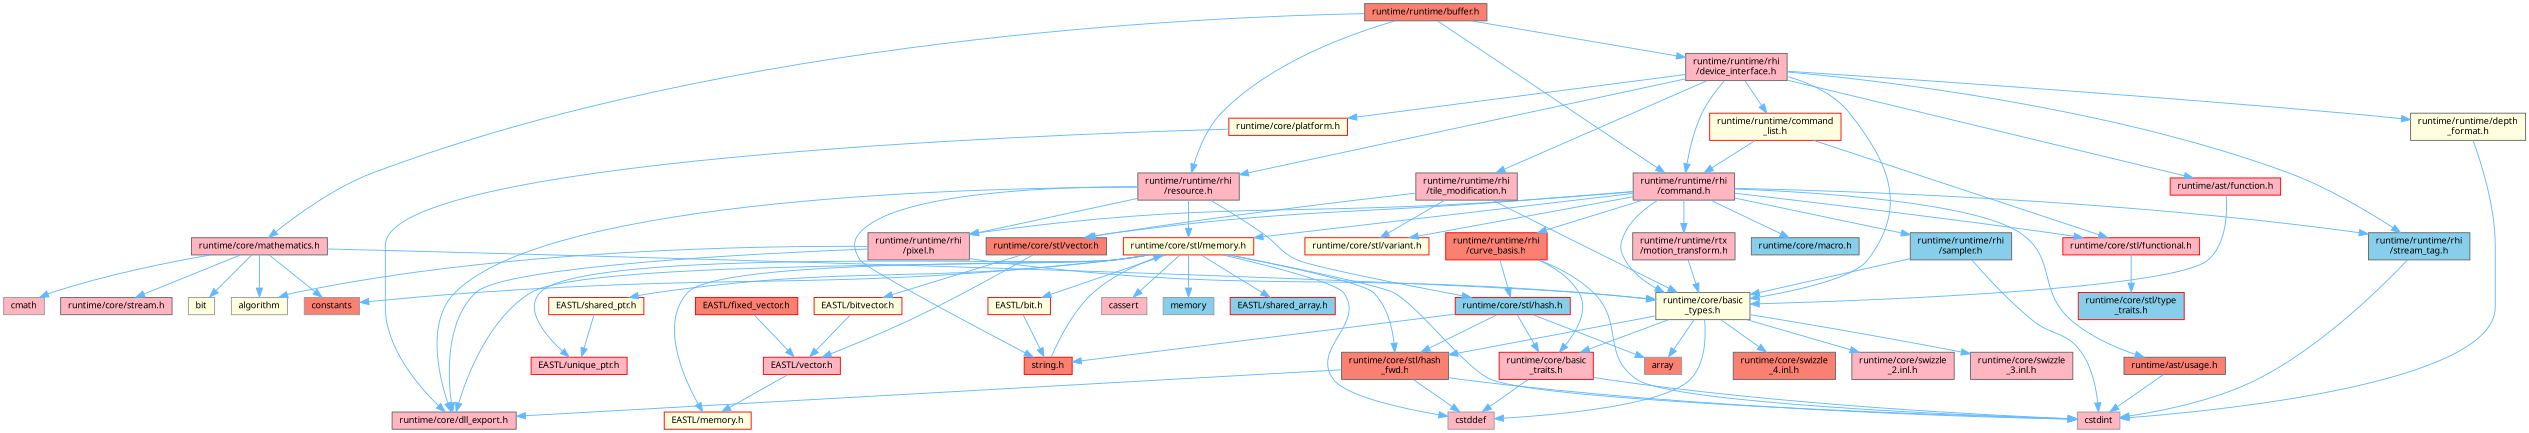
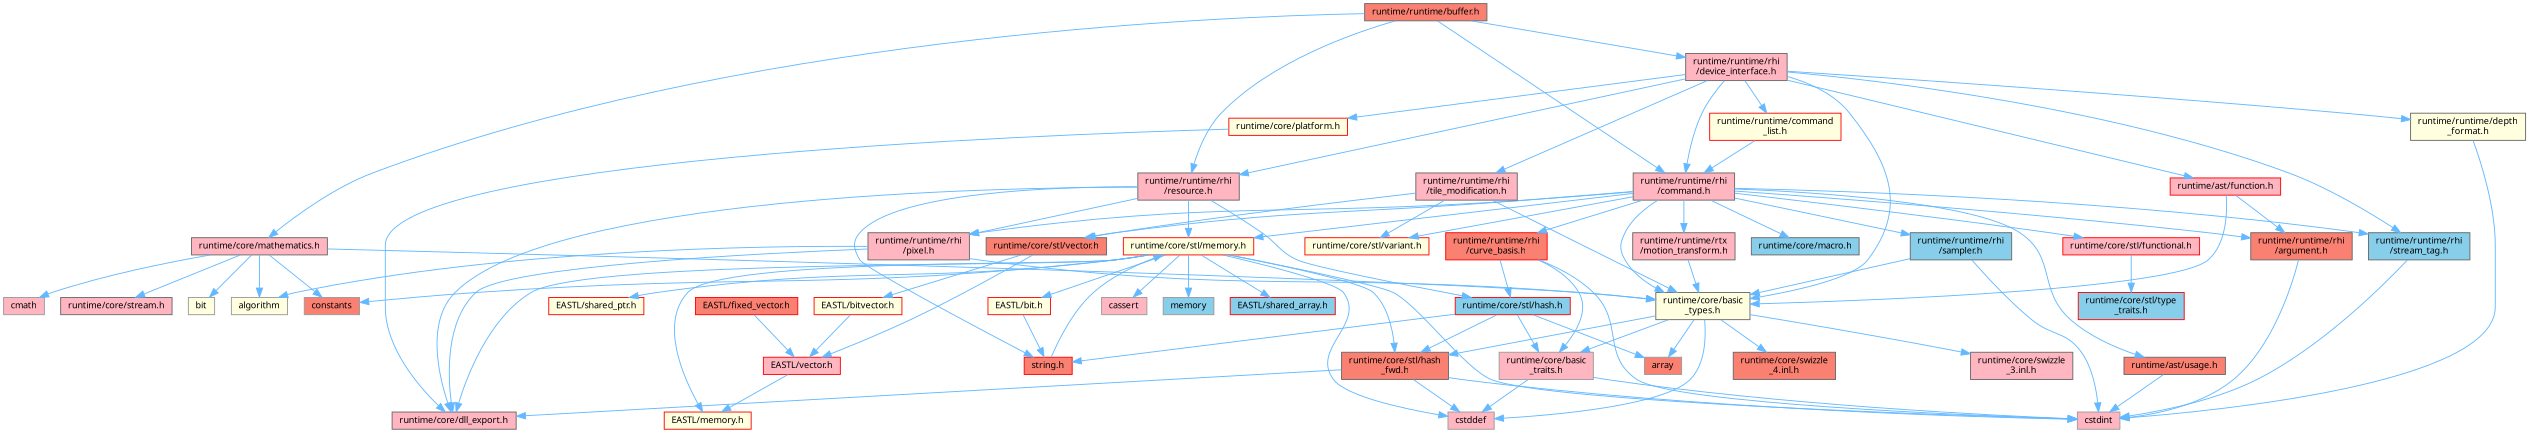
  digraph {
    fontname="Noto Sans"
    node [color=grey40 fillcolor=lightpink fontname="Noto Sans" fontsize=10 shape=box style=filled]
    edge [color=steelblue1 fontname="Noto Sans" fontsize=10 labelfontname=Helvetica labelfontsize=10 style=solid]
    n1 [color=gray40 fillcolor=salmon fontcolor=black height=0.2 label="runtime/runtime/buffer.h" width=0.4]
    n2 [height=0.2 label="runtime/core/mathematics.h" width=0.4]
    n3 [height=0.2 label="runtime/runtime/rhi\l/command.h" width=0.4]
    n4 [height=0.2 label="runtime/runtime/rhi\l/resource.h" width=0.4]
    n5 [height=0.2 label="runtime/runtime/rhi\l/device_interface.h" width=0.4]
    n6 [color=grey60 fillcolor=lightyellow height=0.2 label=bit width=0.4]
    n7 [color=grey60 height=0.2 label=cmath width=0.4]
    n8 [color=grey60 fillcolor=salmon height=0.2 label=constants width=0.4]
    n9 [color=grey60 fillcolor=lightyellow height=0.2 label=algorithm width=0.4]
    n10 [fillcolor=lightyellow height=0.2 label="runtime/core/basic\l_types.h" width=0.4]
    n11 [height=0.2 label="runtime/core/stream.h" width=0.4]
    n12 [fillcolor=skyblue height=0.2 label="runtime/core/macro.h" width=0.4]
    n13 [fillcolor=salmon height=0.2 label="runtime/core/stl/vector.h" width=0.4]
    n14 [color=red fillcolor=lightyellow height=0.2 label="runtime/core/stl/memory.h" width=0.4]
    n15 [color=red fillcolor=lightyellow height=0.2 label="runtime/core/stl/variant.h" width=0.4]
    n16 [color=red height=0.2 label="runtime/core/stl/functional.h" width=0.4]
    n17 [fillcolor=salmon height=0.2 label="runtime/ast/usage.h" width=0.4]
    n18 [height=0.2 label="runtime/runtime/rhi\l/pixel.h" width=0.4]
    n19 [fillcolor=skyblue height=0.2 label="runtime/runtime/rhi\l/stream_tag.h" width=0.4]
    n20 [fillcolor=skyblue height=0.2 label="runtime/runtime/rhi\l/sampler.h" width=0.4]
+   n21 [fillcolor=salmon height=0.2 label="runtime/runtime/rhi\l/argument.h" width=0.4]
    n22 [color=red fillcolor=salmon height=0.2 label="runtime/runtime/rhi\l/curve_basis.h" width=0.4]
    n23 [height=0.2 label="runtime/runtime/rtx\l/motion_transform.h" width=0.4]
    n24 [height=0.2 label="runtime/core/dll_export.h" width=0.4]
    n25 [color=red fillcolor=salmon height=0.2 label="string.h" width=0.4]
    n26 [color=red fillcolor=skyblue height=0.2 label="runtime/core/stl/hash.h" width=0.4]
    n27 [color=red fillcolor=lightyellow height=0.2 label="runtime/core/platform.h" width=0.4]
    n28 [color=red height=0.2 label="runtime/ast/function.h" width=0.4]
    n29 [height=0.2 label="runtime/runtime/rhi\l/tile_modification.h" width=0.4]
    n30 [color=red fillcolor=lightyellow height=0.2 label="runtime/runtime/command\l_list.h" width=0.4]
    n31 [fillcolor=lightyellow height=0.2 label="runtime/runtime/depth\l_format.h" width=0.4]
    n32 [color=grey60 height=0.2 label=cstddef width=0.4]
    n33 [color=grey60 fillcolor=salmon height=0.2 label=array width=0.4]
    n34 [fillcolor=salmon height=0.2 label="runtime/core/stl/hash\l_fwd.h" width=0.4]
-   n35 [color=red height=0.2 label="runtime/core/basic\l_traits.h" width=0.4]
-   n36 [height=0.2 label="runtime/core/swizzle\l_2.inl.h" width=0.4]
+   n35 [color=grey60 height=0.2 label="runtime/core/basic\l_traits.h" width=0.4]
    n37 [height=0.2 label="runtime/core/swizzle\l_3.inl.h" width=0.4]
    n38 [fillcolor=salmon height=0.2 label="runtime/core/swizzle\l_4.inl.h" width=0.4]
    n39 [color=grey60 height=0.2 label=cstdint width=0.4]
    n40 [color=red height=0.2 label="EASTL/vector.h" width=0.4]
    n41 [color=red fillcolor=lightyellow height=0.2 label="EASTL/bitvector.h" width=0.4]
    n42 [color=red fillcolor=lightyellow height=0.2 label="EASTL/memory.h" width=0.4]
    n43 [color=grey60 height=0.2 label=cassert width=0.4]
    n44 [color=grey60 fillcolor=skyblue height=0.2 label=memory width=0.4]
    n45 [color=red fillcolor=lightyellow height=0.2 label="EASTL/bit.h" width=0.4]
    n46 [color=red fillcolor=skyblue height=0.2 label="EASTL/shared_array.h" width=0.4]
-   n47 [color=red height=0.2 label="EASTL/unique_ptr.h" width=0.4]
    n48 [color=red fillcolor=lightyellow height=0.2 label="EASTL/shared_ptr.h" width=0.4]
    n49 [color=red fillcolor=skyblue height=0.2 label="runtime/core/stl/type\l_traits.h" width=0.4]
    n50 [color=red fillcolor=salmon height=0.2 label="EASTL/fixed_vector.h" width=0.4]
    n1 -> n2
    n1 -> n3
    n1 -> n4
    n1 -> n5
    n2 -> n6
    n2 -> n7
    n2 -> n8
    n2 -> n9
    n2 -> n10
    n2 -> n11
    n3 -> n10
    n3 -> n12
    n3 -> n13
    n3 -> n14
    n3 -> n15
    n3 -> n16
    n3 -> n17
    n3 -> n18
    n3 -> n19
    n3 -> n20
+   n3 -> n21
    n3 -> n22
    n3 -> n23
    n4 -> n14
    n4 -> n18
    n4 -> n24
    n4 -> n25
    n4 -> n26
    n5 -> n3
    n5 -> n4
    n5 -> n10
    n5 -> n19
    n5 -> n27
    n5 -> n28
    n5 -> n29
    n5 -> n30
    n5 -> n31
    n10 -> n32
    n10 -> n33
    n10 -> n34
    n10 -> n35
-   n10 -> n36
    n10 -> n37
    n10 -> n38
    n13 -> n40
    n13 -> n41
    n14 -> n8
    n14 -> n24
    n14 -> n32
    n14 -> n34
    n14 -> n39
    n14 -> n42
    n14 -> n43
    n14 -> n44
    n14 -> n45
    n14 -> n46
-   n14 -> n47
    n14 -> n48
    n16 -> n49
    n17 -> n39
    n18 -> n9
    n18 -> n10
    n18 -> n24
    n19 -> n39
    n20 -> n10
    n20 -> n39
+   n21 -> n39
    n22 -> n26
    n22 -> n35
    n22 -> n39
    n23 -> n10
    n25 -> n14
    n26 -> n25
    n26 -> n33
    n26 -> n34
    n26 -> n35
    n27 -> n24
    n28 -> n10
+   n28 -> n21
    n29 -> n10
    n29 -> n13
    n29 -> n15
    n30 -> n3
-   n30 -> n16
    n31 -> n39
    n34 -> n24
    n34 -> n32
    n34 -> n39
    n35 -> n32
    n35 -> n39
    n40 -> n42
    n41 -> n40
    n45 -> n25
-   n48 -> n47
    n50 -> n40
  }
